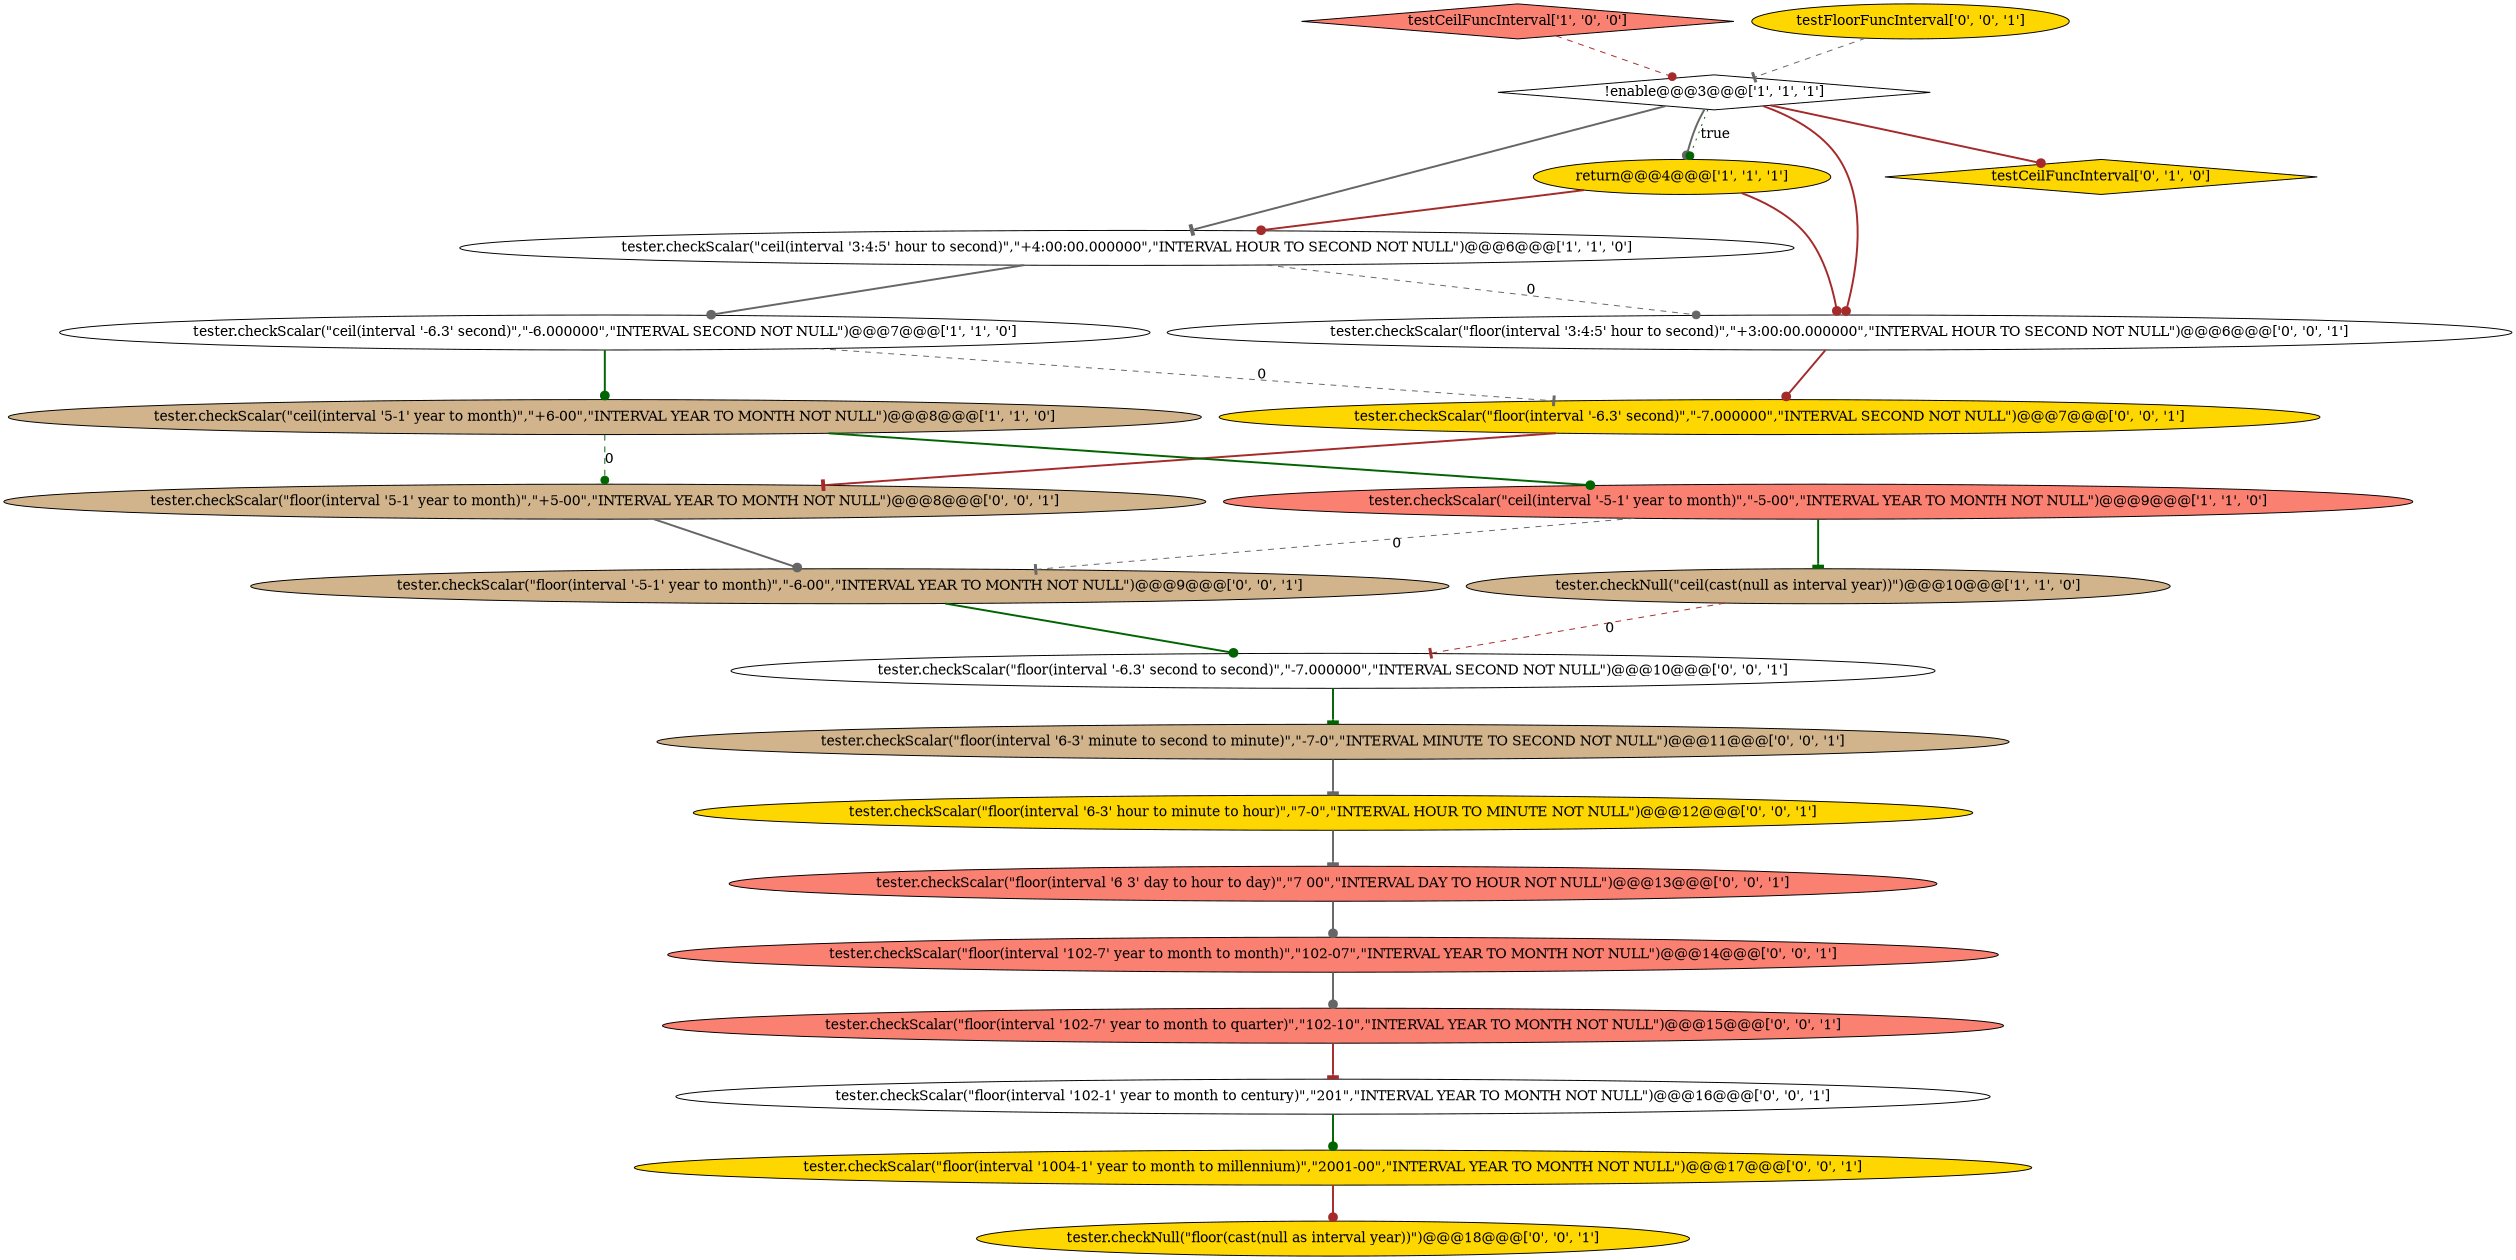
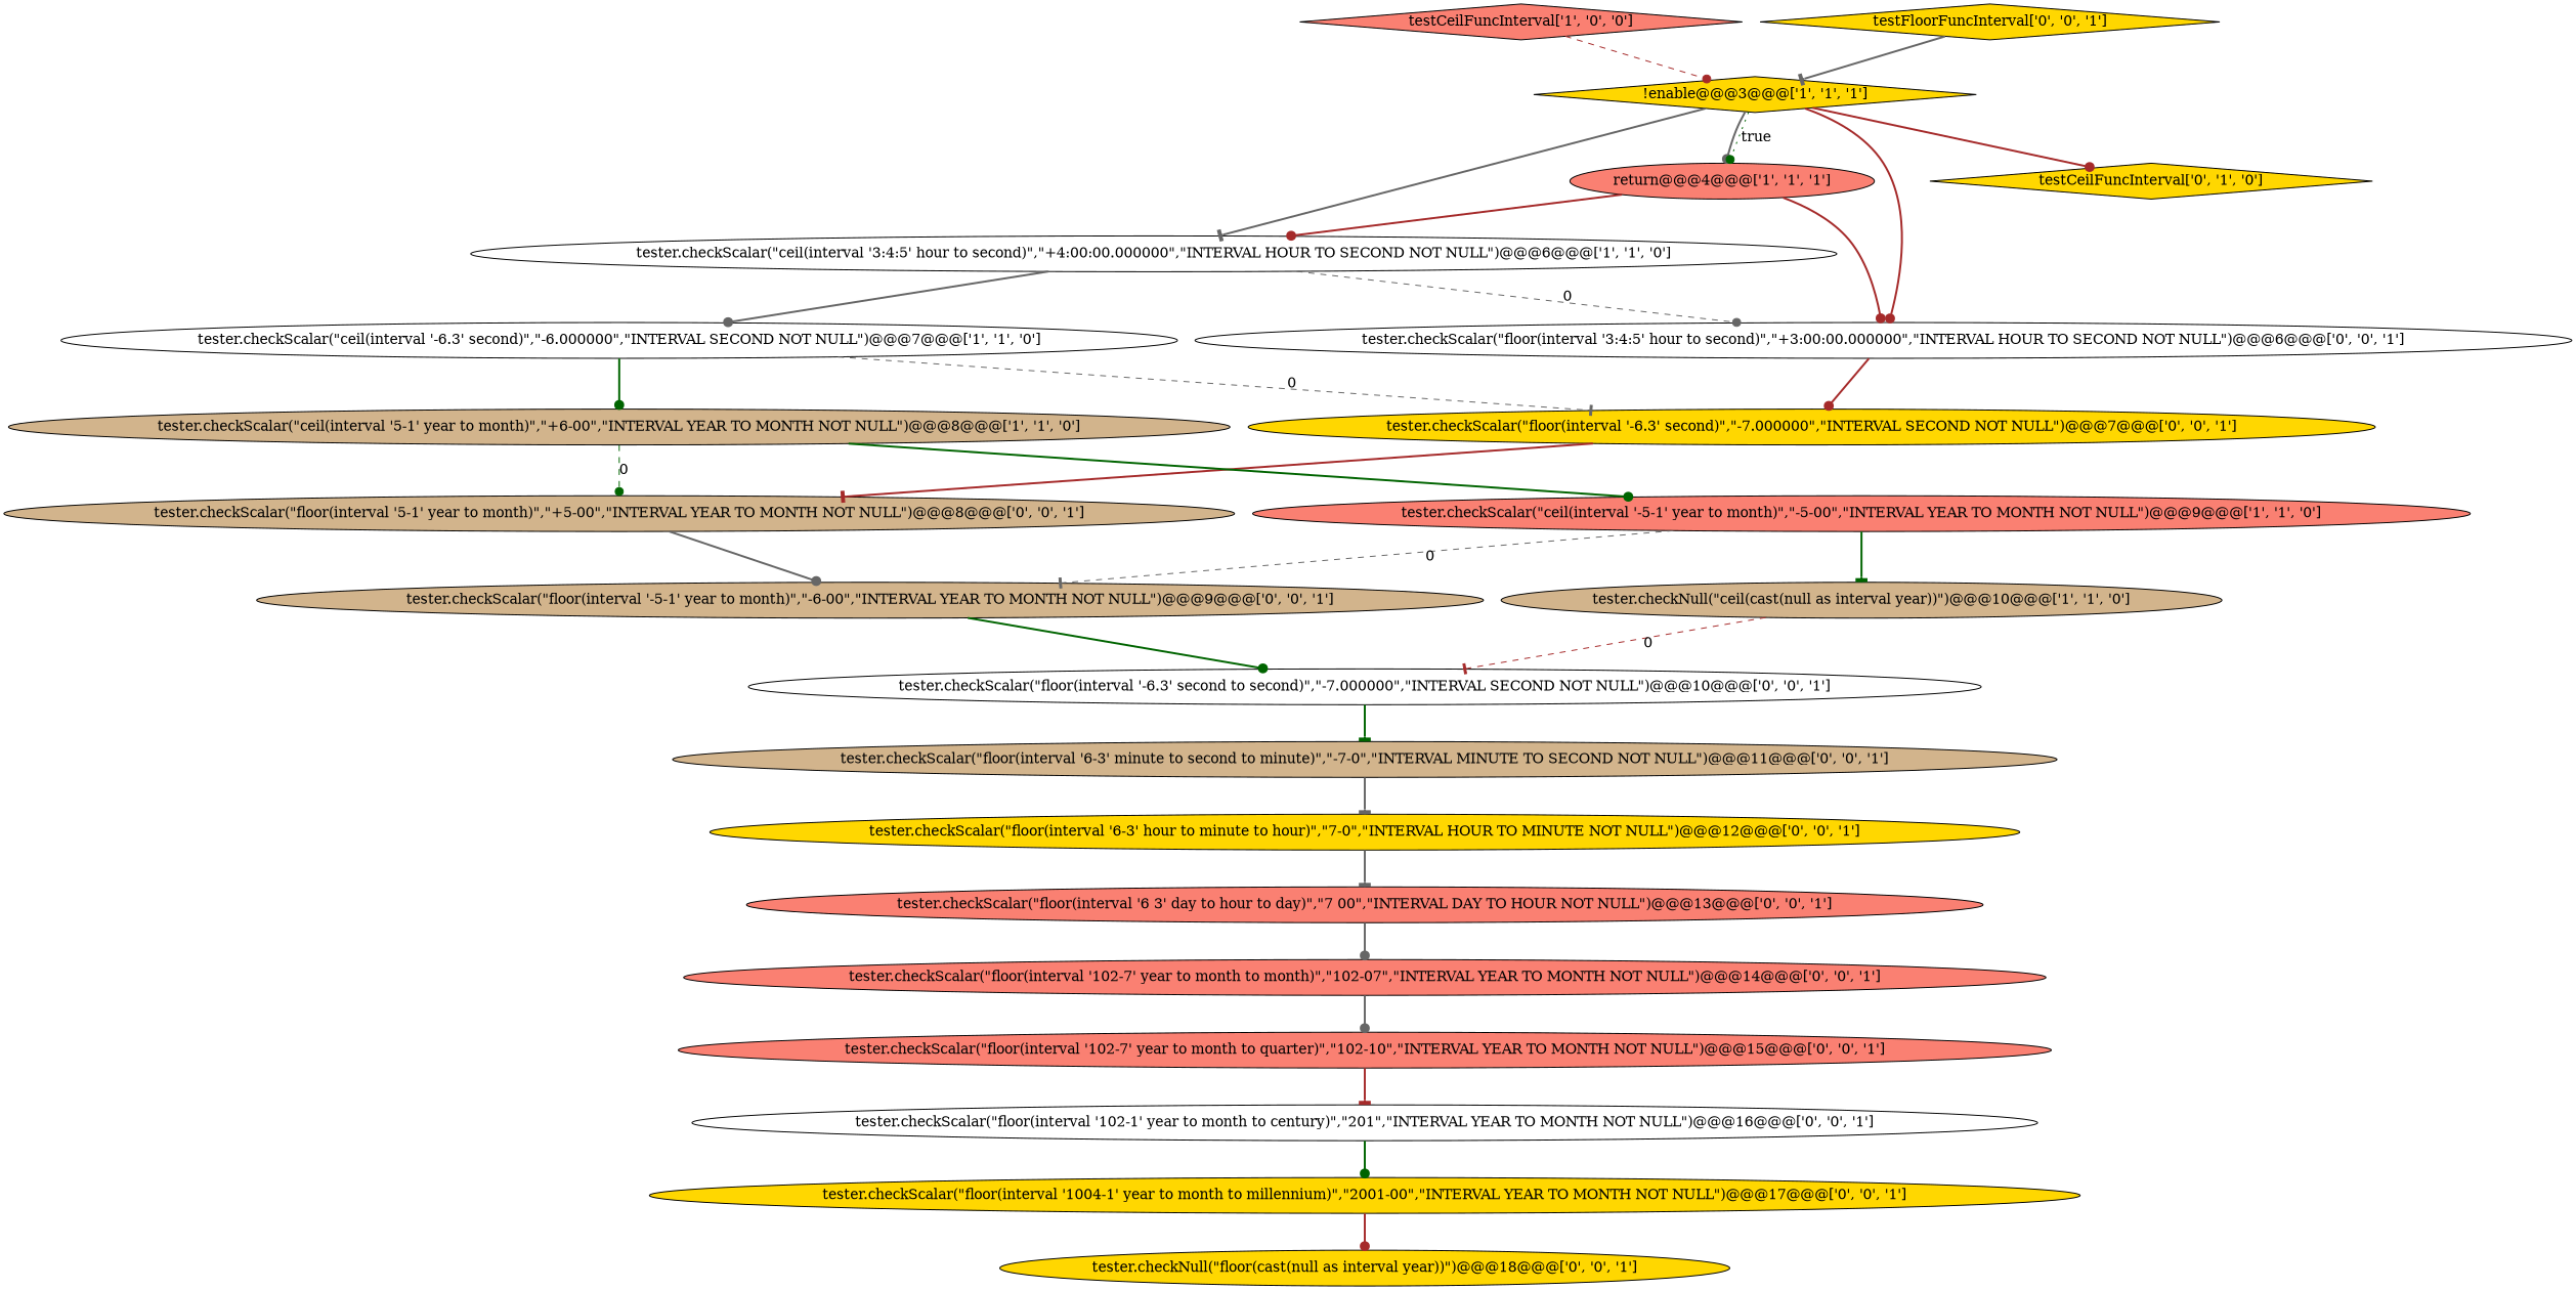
  digraph {
    node [fillcolor=gold shape=ellipse style=filled]
    edge [arrowhead=dot color=gray40 style=bold]
-   n1 [fillcolor=white label="!enable@@@3@@@['1', '1', '1']" shape=diamond]
+   n1 [label="!enable@@@3@@@['1', '1', '1']" shape=diamond]
    n2 [fillcolor=white label="tester.checkScalar(\"ceil(interval '3:4:5' hour to second)\",\"+4:00:00.000000\",\"INTERVAL HOUR TO SECOND NOT NULL\")@@@6@@@['1', '1', '0']"]
    n3 [fillcolor=white label="tester.checkScalar(\"floor(interval '3:4:5' hour to second)\",\"+3:00:00.000000\",\"INTERVAL HOUR TO SECOND NOT NULL\")@@@6@@@['0', '0', '1']"]
-   n4 [label="return@@@4@@@['1', '1', '1']"]
+   n4 [fillcolor=salmon label="return@@@4@@@['1', '1', '1']"]
    n5 [label="testCeilFuncInterval['0', '1', '0']" shape=diamond]
    n6 [fillcolor=white label="tester.checkScalar(\"ceil(interval '-6.3' second)\",\"-6.000000\",\"INTERVAL SECOND NOT NULL\")@@@7@@@['1', '1', '0']"]
    n7 [label="tester.checkScalar(\"floor(interval '-6.3' second)\",\"-7.000000\",\"INTERVAL SECOND NOT NULL\")@@@7@@@['0', '0', '1']"]
    n8 [fillcolor=tan label="tester.checkScalar(\"ceil(interval '5-1' year to month)\",\"+6-00\",\"INTERVAL YEAR TO MONTH NOT NULL\")@@@8@@@['1', '1', '0']"]
    n9 [fillcolor=tan label="tester.checkScalar(\"floor(interval '5-1' year to month)\",\"+5-00\",\"INTERVAL YEAR TO MONTH NOT NULL\")@@@8@@@['0', '0', '1']"]
    n10 [fillcolor=salmon label="tester.checkScalar(\"floor(interval '102-7' year to month to month)\",\"102-07\",\"INTERVAL YEAR TO MONTH NOT NULL\")@@@14@@@['0', '0', '1']"]
    n11 [fillcolor=salmon label="tester.checkScalar(\"floor(interval '102-7' year to month to quarter)\",\"102-10\",\"INTERVAL YEAR TO MONTH NOT NULL\")@@@15@@@['0', '0', '1']"]
    n12 [fillcolor=white label="tester.checkScalar(\"floor(interval '102-1' year to month to century)\",\"201\",\"INTERVAL YEAR TO MONTH NOT NULL\")@@@16@@@['0', '0', '1']"]
    n13 [fillcolor=tan label="tester.checkScalar(\"floor(interval '-5-1' year to month)\",\"-6-00\",\"INTERVAL YEAR TO MONTH NOT NULL\")@@@9@@@['0', '0', '1']"]
    n14 [fillcolor=white label="tester.checkScalar(\"floor(interval '-6.3' second to second)\",\"-7.000000\",\"INTERVAL SECOND NOT NULL\")@@@10@@@['0', '0', '1']"]
    n15 [fillcolor=tan label="tester.checkScalar(\"floor(interval '6-3' minute to second to minute)\",\"-7-0\",\"INTERVAL MINUTE TO SECOND NOT NULL\")@@@11@@@['0', '0', '1']"]
    n16 [label="tester.checkScalar(\"floor(interval '1004-1' year to month to millennium)\",\"2001-00\",\"INTERVAL YEAR TO MONTH NOT NULL\")@@@17@@@['0', '0', '1']"]
    n17 [label="tester.checkNull(\"floor(cast(null as interval year))\")@@@18@@@['0', '0', '1']"]
    n18 [fillcolor=salmon label="testCeilFuncInterval['1', '0', '0']" shape=diamond]
    n19 [label="tester.checkScalar(\"floor(interval '6-3' hour to minute to hour)\",\"7-0\",\"INTERVAL HOUR TO MINUTE NOT NULL\")@@@12@@@['0', '0', '1']"]
    n20 [fillcolor=salmon label="tester.checkScalar(\"ceil(interval '-5-1' year to month)\",\"-5-00\",\"INTERVAL YEAR TO MONTH NOT NULL\")@@@9@@@['1', '1', '0']"]
    n21 [fillcolor=tan label="tester.checkNull(\"ceil(cast(null as interval year))\")@@@10@@@['1', '1', '0']"]
-   n22 [label="testFloorFuncInterval['0', '0', '1']"]
+   n22 [label="testFloorFuncInterval['0', '0', '1']" shape=diamond]
    n23 [fillcolor=salmon label="tester.checkScalar(\"floor(interval '6 3' day to hour to day)\",\"7 00\",\"INTERVAL DAY TO HOUR NOT NULL\")@@@13@@@['0', '0', '1']"]
    n1 -> n2 [arrowhead=tee]
    n1 -> n3 [color=brown]
    n1 -> n4
    n1 -> n4 [color=darkgreen label=true style=dotted]
    n1 -> n5 [color=brown]
    n2 -> n3 [label=0 style=dashed]
    n2 -> n6
    n3 -> n7 [color=brown]
    n4 -> n2 [color=brown]
    n4 -> n3 [color=brown]
    n6 -> n7 [arrowhead=tee label=0 style=dashed]
    n6 -> n8 [color=darkgreen]
    n7 -> n9 [arrowhead=tee color=brown]
    n8 -> n9 [color=darkgreen label=0 style=dashed]
    n8 -> n20 [color=darkgreen]
    n9 -> n13
    n10 -> n11
    n11 -> n12 [arrowhead=tee color=brown]
    n12 -> n16 [color=darkgreen]
    n13 -> n14 [color=darkgreen]
    n14 -> n15 [arrowhead=tee color=darkgreen]
    n15 -> n19 [arrowhead=tee]
    n16 -> n17 [color=brown]
    n18 -> n1 [color=brown style=dashed]
    n19 -> n23 [arrowhead=tee]
    n20 -> n13 [arrowhead=tee label=0 style=dashed]
    n20 -> n21 [arrowhead=tee color=darkgreen]
    n21 -> n14 [arrowhead=tee color=brown label=0 style=dashed]
-   n22 -> n1 [arrowhead=tee style=dashed]
+   n22 -> n1 [arrowhead=tee]
    n23 -> n10
  }
